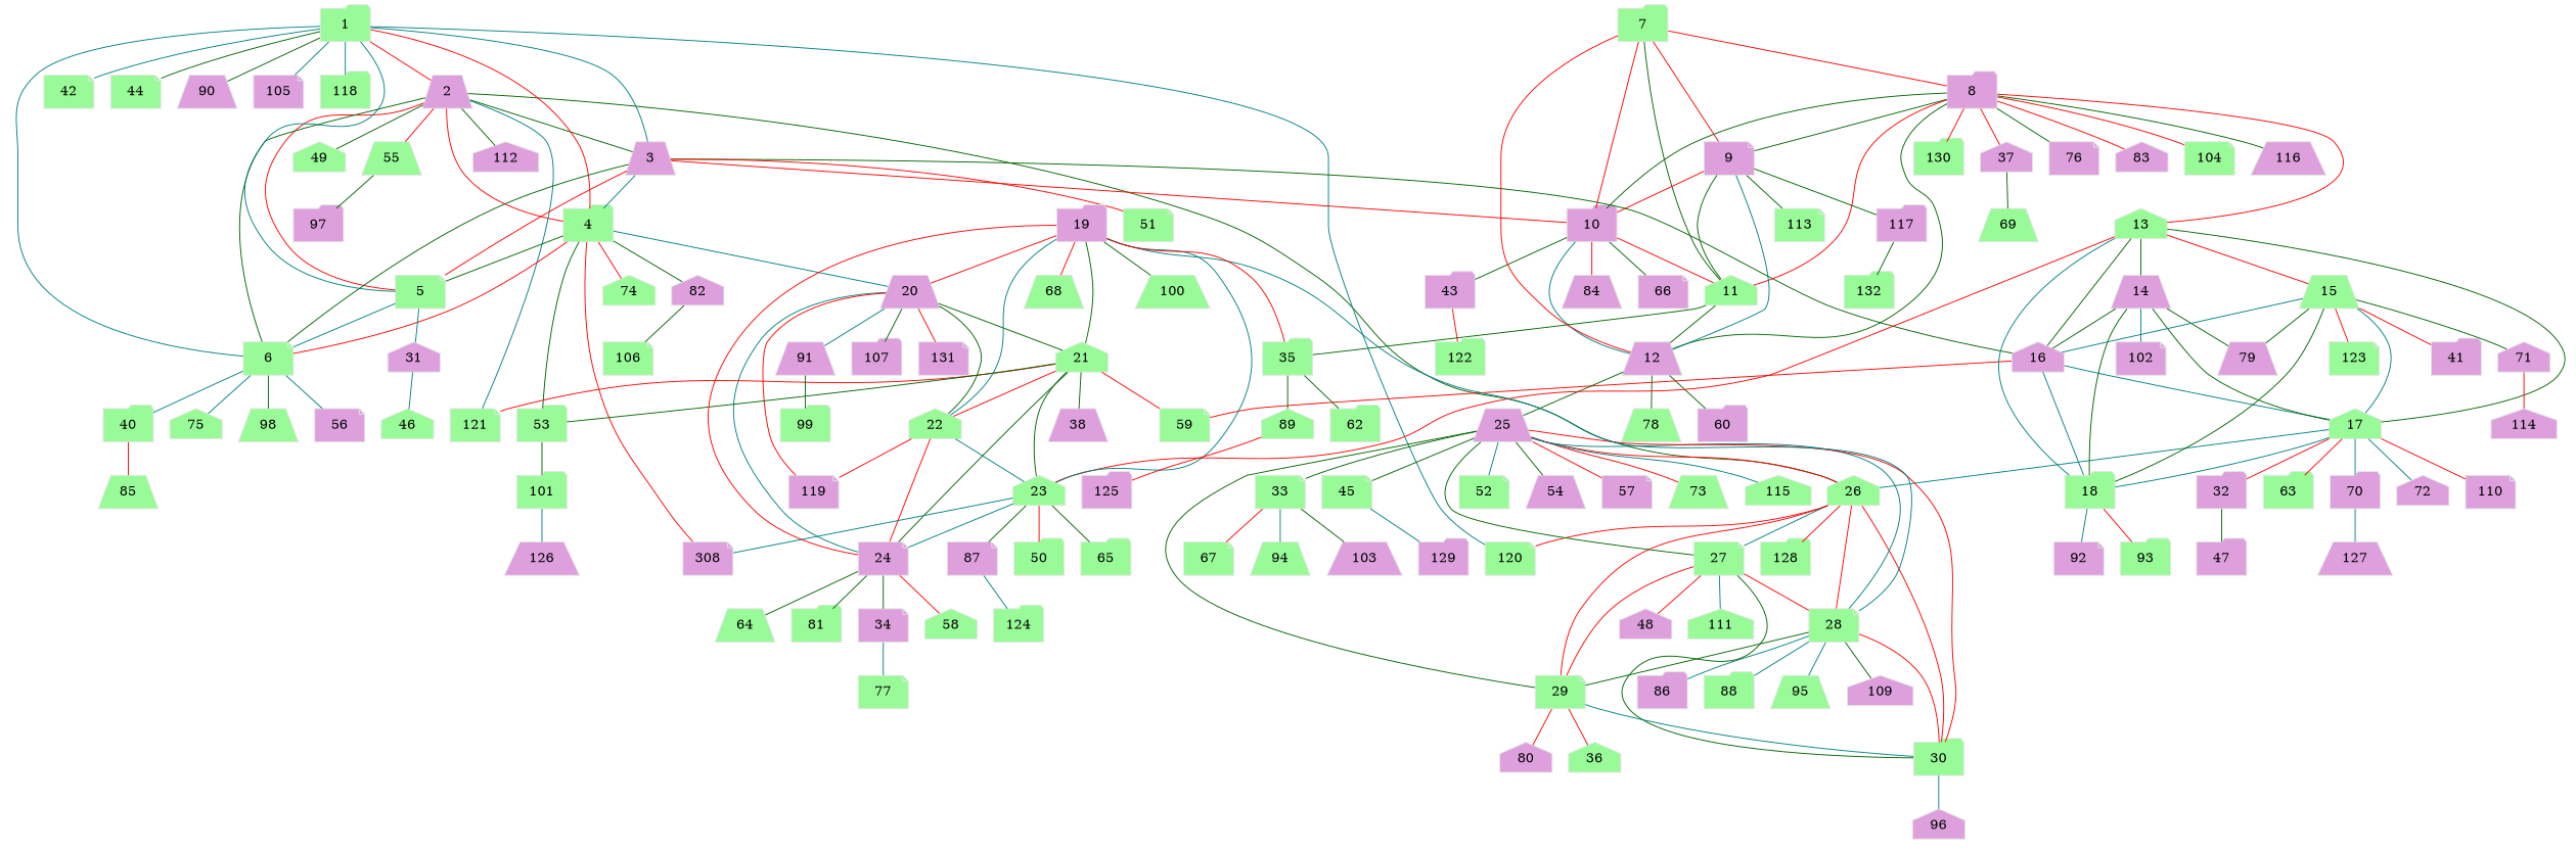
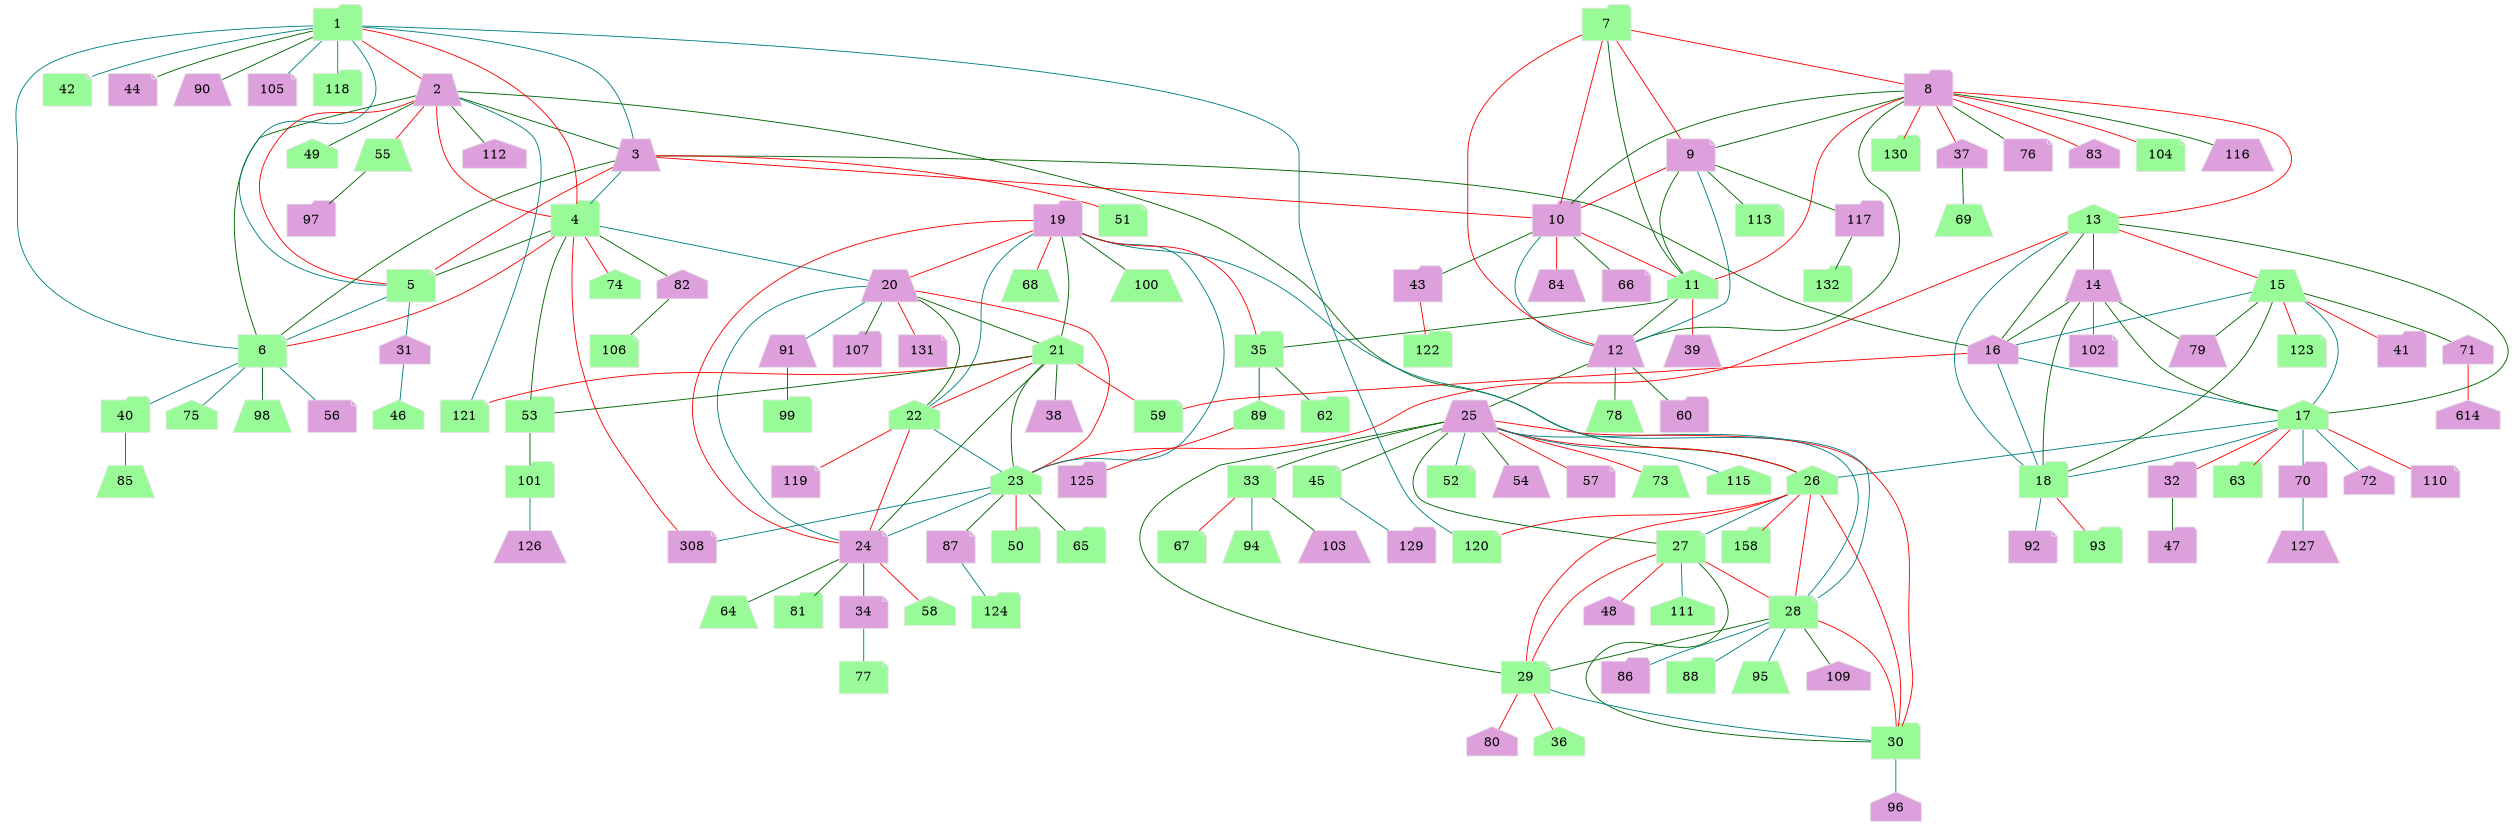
  graph {
    node [color=gray90 fillcolor=palegreen shape=folder style=filled]
    edge [color=darkgreen]
    2 [fillcolor=plum shape=trapezium]
    1
    3 [fillcolor=plum shape=trapezium]
    4
    5 [shape=note]
    6 [shape=note]
    42 [shape=note]
-   44 [shape=note]
+   44 [fillcolor=plum shape=note]
    90 [fillcolor=plum shape=trapezium]
    105 [fillcolor=plum shape=note]
    118
    120 [shape=note]
    26 [shape=house]
    49 [shape=house]
    55 [shape=trapezium]
    112 [fillcolor=plum shape=house]
    121 [shape=note]
    10 [fillcolor=plum]
    16 [fillcolor=plum shape=house]
    51 [shape=note]
    20 [fillcolor=plum shape=trapezium]
    53
    74 [shape=house]
    82 [fillcolor=plum shape=house]
    n25 [fillcolor=plum label=308 shape=note]
    31 [fillcolor=plum shape=house]
    40
    56 [fillcolor=plum shape=note]
    75 [shape=house]
    98 [shape=trapezium]
    28 [shape=note]
    27 [shape=note]
    29 [shape=note]
    30
-   128
+   128 [label=158]
    97 [fillcolor=plum]
    11 [shape=house]
    12 [fillcolor=plum shape=trapezium]
    43 [fillcolor=plum]
    66 [fillcolor=plum shape=note]
    84 [fillcolor=plum shape=trapezium]
    17 [shape=house]
    18
    59 [shape=note]
    21 [shape=house]
    23 [shape=house]
    22 [shape=house]
    24 [fillcolor=plum shape=note]
    91 [fillcolor=plum shape=trapezium]
    107 [fillcolor=plum]
    131 [fillcolor=plum shape=note]
    101
    106 [shape=note]
    46 [shape=house]
    85 [shape=trapezium]
    7
    8 [fillcolor=plum]
    9 [fillcolor=plum shape=note]
    13 [shape=house]
    37 [fillcolor=plum shape=house]
    76 [fillcolor=plum shape=note]
    83 [fillcolor=plum shape=house]
    104 [shape=note]
    116 [fillcolor=plum shape=trapezium]
    130
    113 [shape=note]
    117 [fillcolor=plum]
+   39 [fillcolor=plum shape=trapezium]
    35
    25 [fillcolor=plum shape=trapezium]
    60 [fillcolor=plum]
    78 [shape=trapezium]
    14 [fillcolor=plum shape=trapezium]
    15 [shape=trapezium]
    69 [shape=trapezium]
    132
    122
    38 [fillcolor=plum shape=trapezium]
    33 [shape=note]
    45 [shape=note]
    52 [shape=note]
    54 [fillcolor=plum shape=trapezium]
    57 [fillcolor=plum shape=note]
    73 [shape=trapezium]
    115 [shape=house]
    102 [fillcolor=plum shape=note]
    79 [fillcolor=plum shape=trapezium]
    41 [fillcolor=plum]
    71 [fillcolor=plum shape=house]
    123 [shape=note]
    32 [fillcolor=plum]
    63
    70 [fillcolor=plum]
    72 [fillcolor=plum shape=house]
    110 [fillcolor=plum shape=note]
    92 [fillcolor=plum shape=note]
    93
    50
    65
    87 [fillcolor=plum shape=note]
-   114 [fillcolor=plum shape=house]
+   114 [fillcolor=plum shape=house label=614]
    47 [fillcolor=plum]
    127 [fillcolor=plum shape=trapezium]
    19 [fillcolor=plum]
    68 [shape=trapezium]
    100 [shape=trapezium]
    119 [fillcolor=plum shape=note]
    34 [fillcolor=plum shape=note]
    58 [shape=house]
    64 [shape=trapezium]
    81
    86 [fillcolor=plum]
    88
    95 [shape=trapezium]
    109 [fillcolor=plum shape=house]
    62
    89 [shape=house]
    99
    124
    77 [shape=note]
    48 [fillcolor=plum shape=house]
    111 [shape=house]
    36 [shape=house]
    80 [fillcolor=plum shape=house]
    96 [fillcolor=plum shape=house]
    67 [shape=note]
    94 [shape=trapezium]
    103 [fillcolor=plum shape=trapezium]
    129 [fillcolor=plum]
    125 [fillcolor=plum]
    126 [fillcolor=plum shape=trapezium]
    2 -- 3
    2 -- 4 [color=red]
    2 -- 5 [color=red]
    2 -- 6
    2 -- 26
    2 -- 49
    2 -- 55 [color=red]
    2 -- 112
    2 -- 121 [color=teal]
    1 -- 2 [color=red]
    1 -- 3 [color=teal]
    1 -- 4 [color=red]
    1 -- 5 [color=teal]
    1 -- 6 [color=teal]
    1 -- 42 [color=teal]
    1 -- 44
    1 -- 90
    1 -- 105 [color=teal]
    1 -- 118 [color=teal]
    1 -- 120 [color=teal]
    3 -- 4 [color=teal]
    3 -- 5 [color=red]
    3 -- 6
    3 -- 10 [color=red]
    3 -- 16
    3 -- 51 [color=red]
    4 -- 5
    4 -- 6 [color=red]
    4 -- 20 [color=teal]
    4 -- 53
    4 -- 74 [color=red]
    4 -- 82
    4 -- n25 [color=red]
    5 -- 6 [color=teal]
    5 -- 31 [color=teal]
    6 -- 40 [color=teal]
    6 -- 56 [color=teal]
    6 -- 75 [color=teal]
    6 -- 98
    26 -- 120 [color=red]
    26 -- 28 [color=red]
    26 -- 27 [color=teal]
    26 -- 29 [color=red]
    26 -- 30 [color=red]
    26 -- 128 [color=red]
    55 -- 97
    10 -- 11 [color=red]
    10 -- 12 [color=teal]
    10 -- 43
    10 -- 66
    10 -- 84 [color=red]
    16 -- 17 [color=teal]
    16 -- 18 [color=teal]
    16 -- 59 [color=red]
    20 -- 21
-   20 -- 119 [color=red]
+   20 -- 23 [color=red]
    20 -- 22
    20 -- 24 [color=teal]
    20 -- 91 [color=teal]
    20 -- 107
    20 -- 131 [color=red]
    53 -- 101
    82 -- 106
    31 -- 46 [color=teal]
    40 -- 85 [color=red]
    28 -- 29
    28 -- 30 [color=red]
    28 -- 86 [color=teal]
    28 -- 88 [color=teal]
    28 -- 95 [color=teal]
    28 -- 109
    27 -- 28 [color=red]
    27 -- 29 [color=red]
    27 -- 30
    27 -- 48 [color=red]
    27 -- 111 [color=teal]
    29 -- 30 [color=teal]
    29 -- 36 [color=red]
    29 -- 80 [color=red]
    30 -- 96 [color=teal]
    11 -- 12
+   11 -- 39 [color=red]
    11 -- 35
    12 -- 25
    12 -- 60
    12 -- 78
    43 -- 122 [color=red]
    17 -- 26 [color=teal]
    17 -- 18 [color=teal]
    17 -- 32 [color=red]
    17 -- 63 [color=red]
    17 -- 70 [color=teal]
    17 -- 72 [color=teal]
    17 -- 110 [color=red]
    18 -- 92 [color=teal]
    18 -- 93 [color=red]
    21 -- 121 [color=red]
    21 -- 53
    21 -- 59 [color=red]
    21 -- 23
    21 -- 22 [color=red]
    21 -- 24
    21 -- 38
    23 -- n25 [color=teal]
    23 -- 24 [color=teal]
    23 -- 50 [color=red]
    23 -- 65
    23 -- 87
    22 -- 23 [color=teal]
    22 -- 24 [color=red]
    22 -- 119 [color=red]
    24 -- 34
    24 -- 58 [color=red]
    24 -- 64
    24 -- 81
    91 -- 99
    101 -- 126 [color=teal]
    7 -- 10 [color=red]
    7 -- 11
    7 -- 12 [color=red]
    7 -- 8 [color=red]
    7 -- 9 [color=red]
    8 -- 10
    8 -- 11 [color=red]
    8 -- 12
    8 -- 9
    8 -- 13 [color=red]
    8 -- 37 [color=red]
    8 -- 76
    8 -- 83 [color=red]
    8 -- 104 [color=red]
    8 -- 116
    8 -- 130 [color=red]
    9 -- 10 [color=red]
    9 -- 11
    9 -- 12 [color=teal]
    9 -- 113
    9 -- 117
    13 -- 16
    13 -- 17
    13 -- 18 [color=teal]
    13 -- 23 [color=red]
    13 -- 14
    13 -- 15 [color=red]
    37 -- 69
    117 -- 132
    35 -- 62
    35 -- 89
    25 -- 26 [color=red]
    25 -- 28 [color=teal]
    25 -- 27
    25 -- 29
    25 -- 30 [color=red]
    25 -- 33
    25 -- 45
    25 -- 52 [color=teal]
    25 -- 54
    25 -- 57 [color=red]
    25 -- 73 [color=red]
    25 -- 115 [color=teal]
    14 -- 16
    14 -- 17
    14 -- 18
    14 -- 102 [color=teal]
    14 -- 79
    15 -- 16 [color=teal]
    15 -- 17 [color=teal]
    15 -- 18
    15 -- 79
    15 -- 41 [color=red]
    15 -- 71
    15 -- 123 [color=red]
    33 -- 67 [color=red]
    33 -- 94 [color=teal]
    33 -- 103
    45 -- 129 [color=teal]
    71 -- 114 [color=red]
    32 -- 47
    70 -- 127 [color=teal]
    87 -- 124 [color=teal]
    19 -- 20 [color=red]
    19 -- 28 [color=teal]
    19 -- 21
    19 -- 23 [color=teal]
    19 -- 22 [color=teal]
    19 -- 24 [color=red]
    19 -- 35 [color=red]
    19 -- 68 [color=red]
    19 -- 100
    34 -- 77 [color=teal]
    89 -- 125 [color=red]
  }
